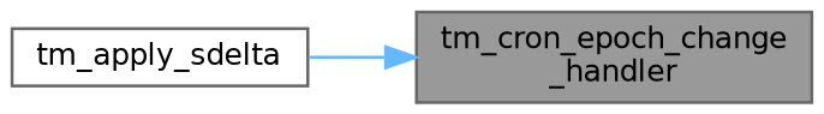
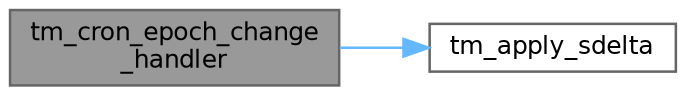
  digraph {
    rankdir=LR
    node [fontname=Helvetica fontsize=10 shape=box style=filled]
    n1 [color=gray40 fillcolor=grey60 fontcolor=black height=0.2 label="tm_cron_epoch_change\l_handler" width=0.4]
    n2 [color=grey40 fillcolor=white height=0.2 label=tm_apply_sdelta width=0.4]
-   n2 -> n1 [color=steelblue1 fontname=Helvetica fontsize=10 labelfontname=Helvetica labelfontsize=10 style=solid]
+   n1 -> n2 [color=steelblue1 fontname=Helvetica fontsize=10 labelfontname=Helvetica labelfontsize=10 style=solid]
  }
